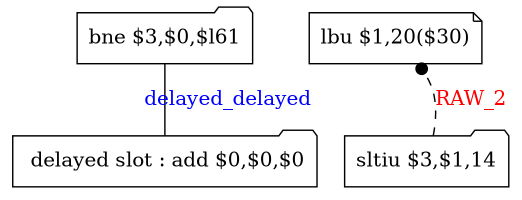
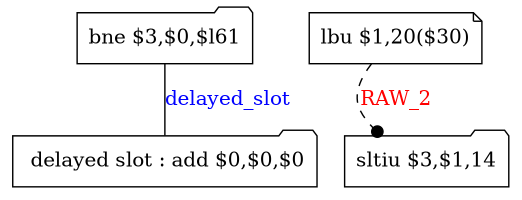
  digraph {
    node [shape=folder]
    edge [color=black]
    n1 [label=" delayed slot : add $0,$0,$0"]
    n2 [label="bne $3,$0,$l61"]
    n3 [label="lbu $1,20($30)" shape=note]
    n4 [label="sltiu $3,$1,14"]
-   n2 -> n1 [dir=none fontcolor=blue label=delayed_delayed style=solid]
-   n4 -> n3 [arrowhead=dot fontcolor=red label=RAW_2 style=dashed]
+   n2 -> n1 [dir=none fontcolor=blue label=delayed_slot style=solid]
+   n3 -> n4 [arrowhead=dot fontcolor=red label=RAW_2 style=dashed]
  }
